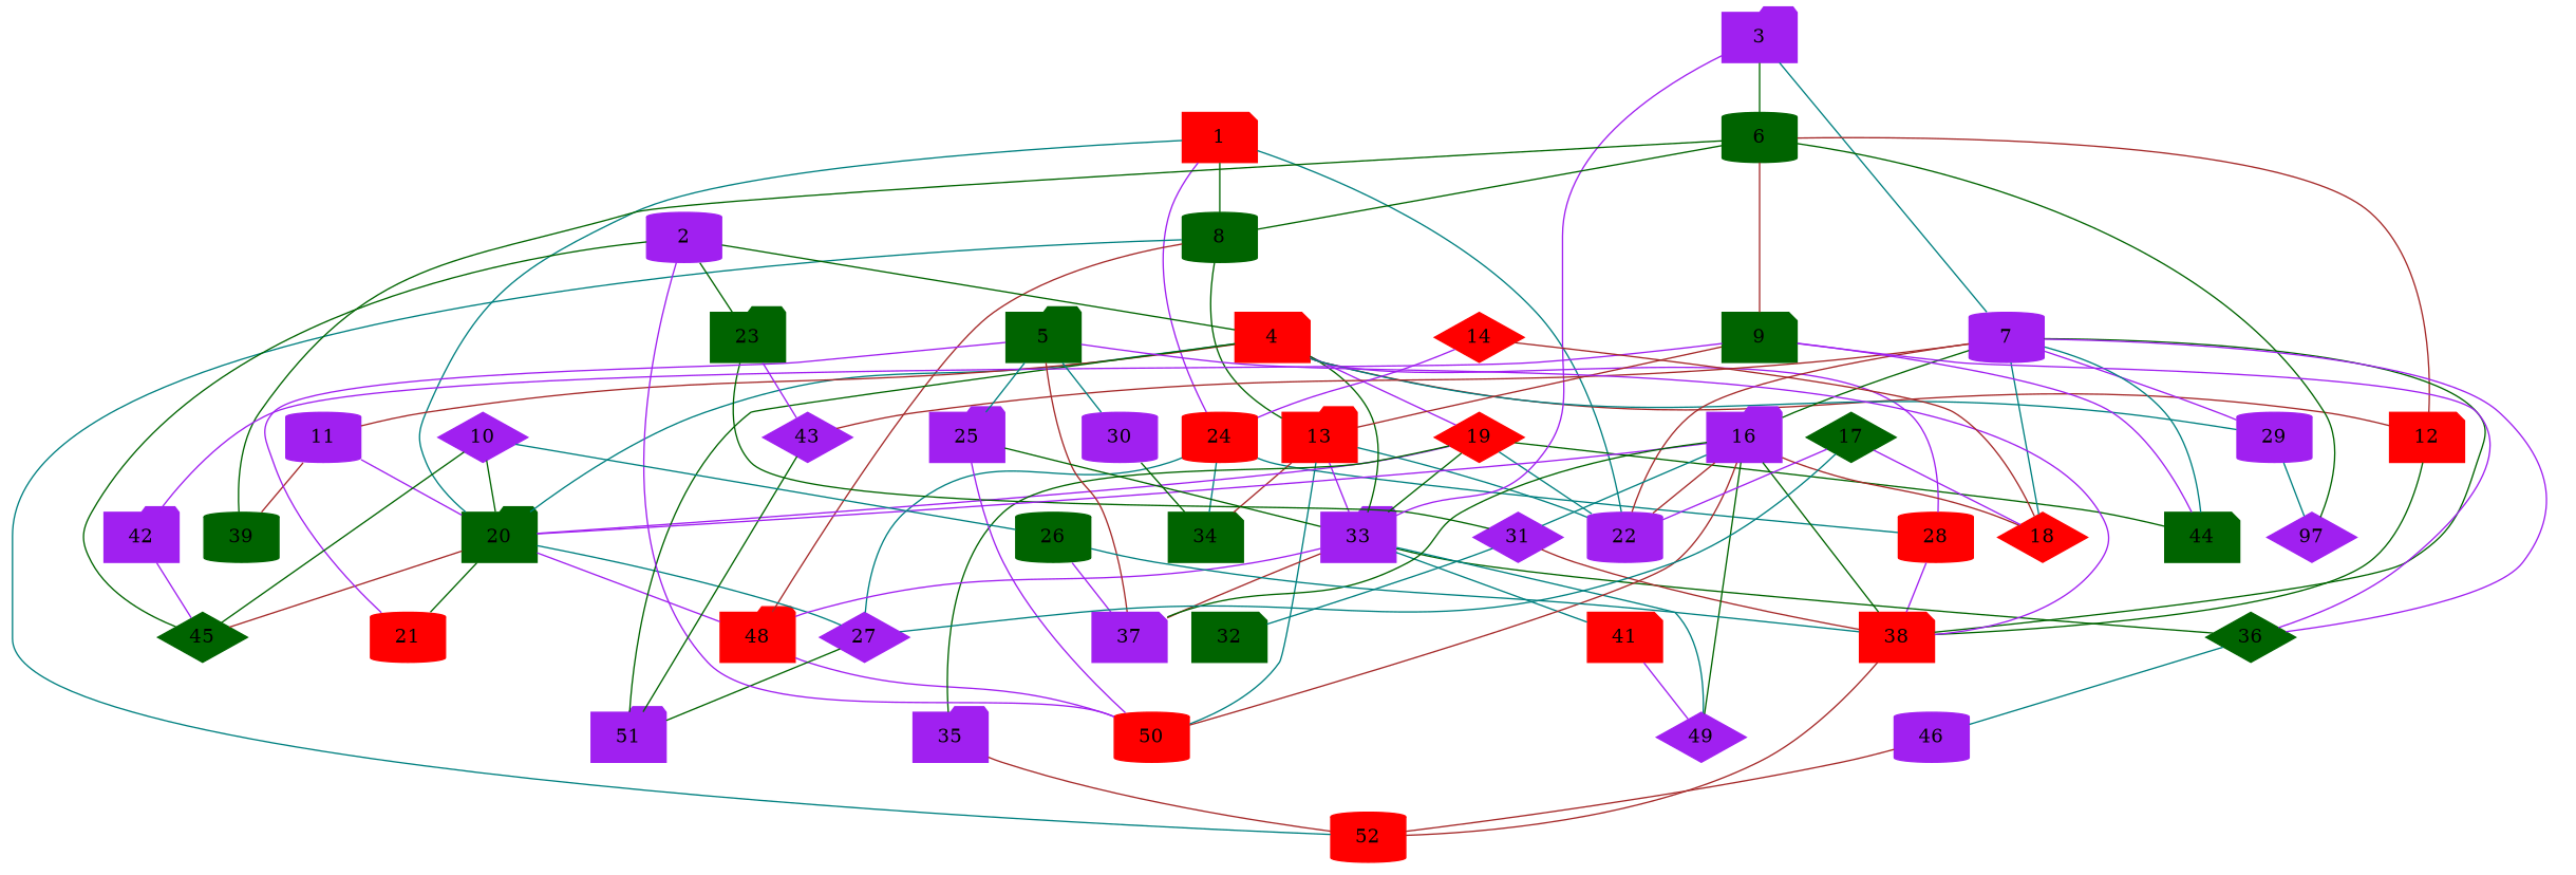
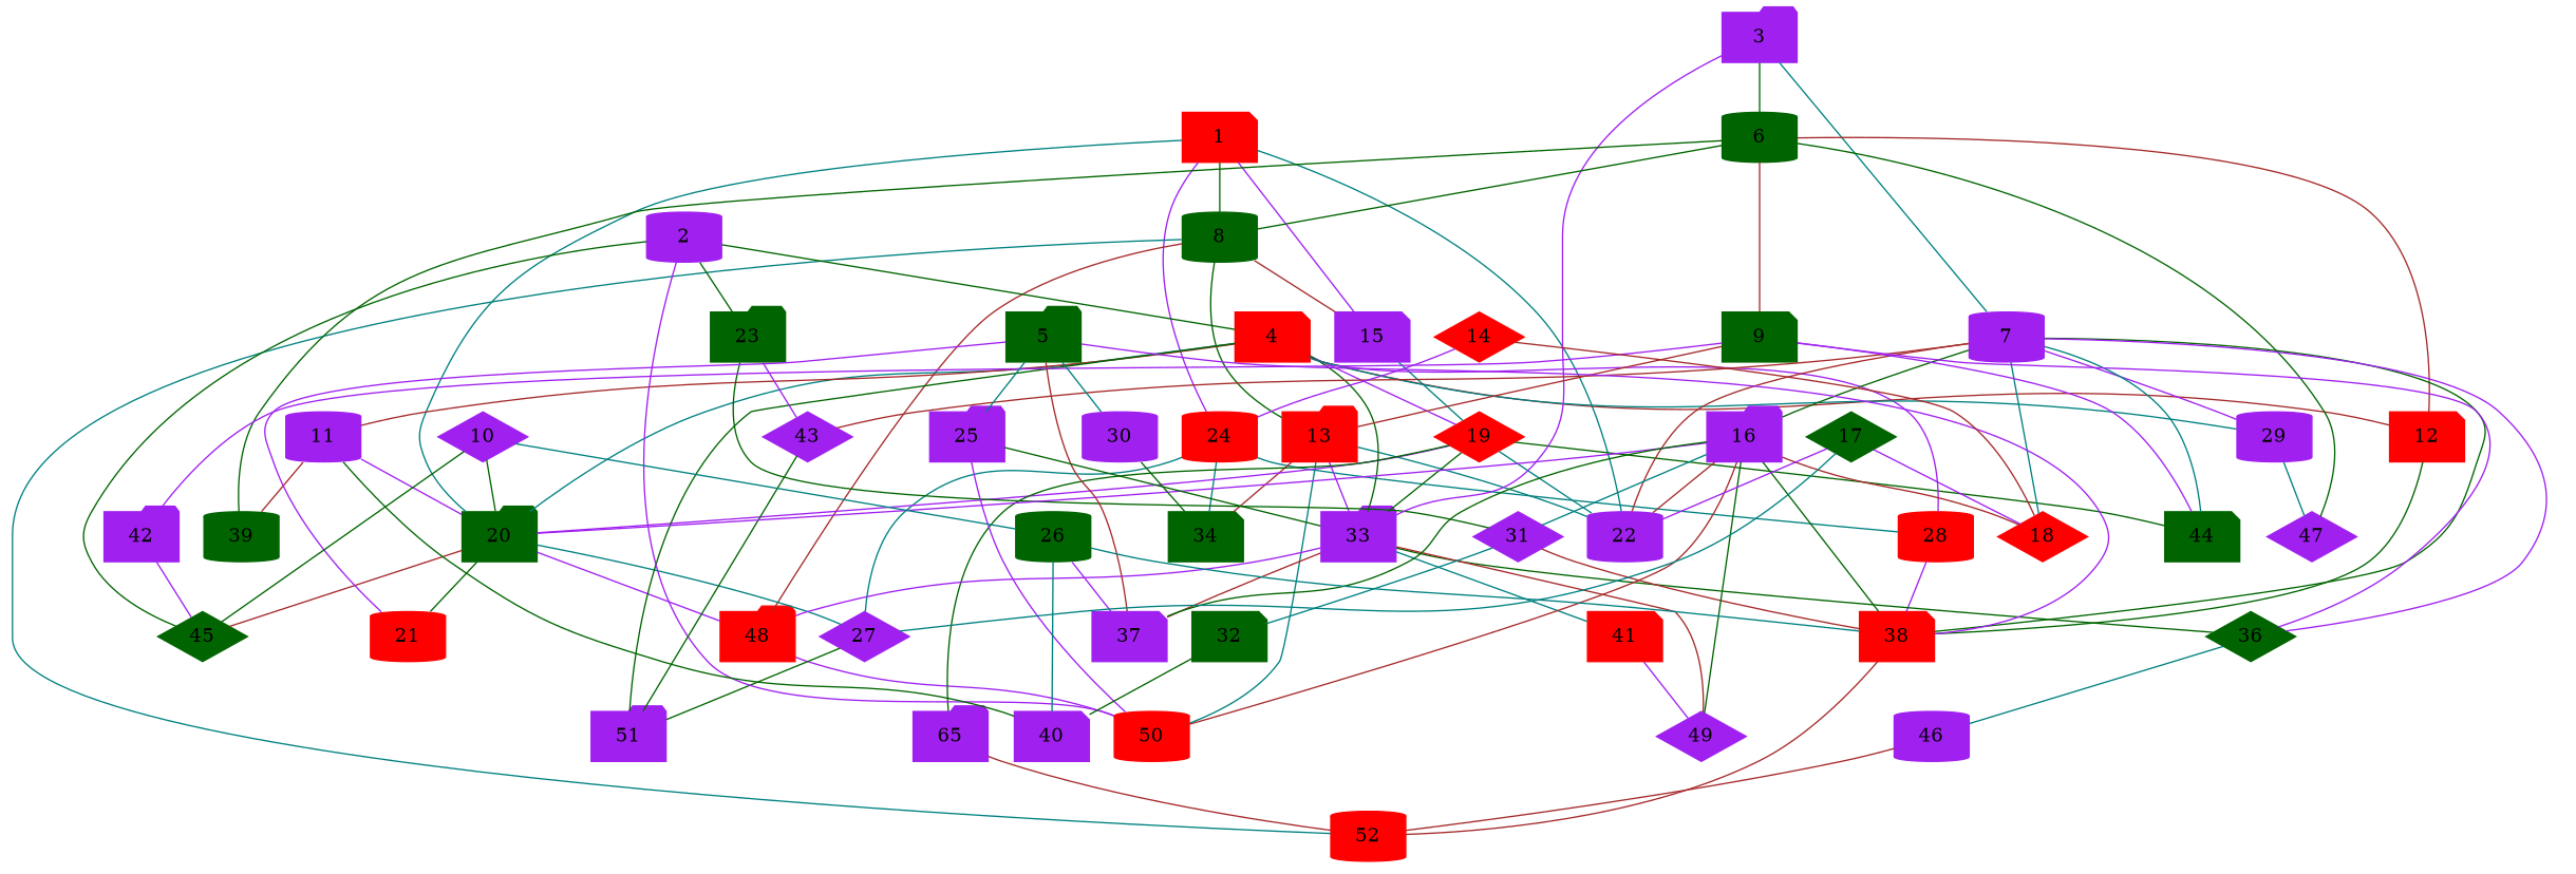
  graph {
    node [color=purple shape=cylinder style=filled]
    edge [color=darkgreen weight=1.0]
    1 [color=red shape=note]
    8 [color=darkgreen]
+   15 [shape=note]
    20 [color=darkgreen shape=folder]
    22
    24 [color=red]
    13 [color=red shape=folder]
    48 [color=red shape=folder]
    52 [color=red]
    19 [color=red shape=diamond]
    45 [color=darkgreen shape=diamond]
    21 [color=red]
    27 [shape=diamond]
    28 [color=red]
    34 [color=darkgreen shape=note]
    4 [color=red shape=note]
    2
    23 [color=darkgreen shape=folder]
    50 [color=red]
    33 [shape=folder]
    11
    12 [color=red shape=note]
    29
    51 [shape=folder]
    43 [shape=diamond]
    31 [shape=diamond]
    3 [shape=folder]
    6 [color=darkgreen]
    7
    9 [color=darkgreen shape=note]
    39 [color=darkgreen]
-   47 [shape=diamond label=97]
+   47 [shape=diamond]
    38 [color=red shape=note]
    16 [shape=folder]
    18 [color=red shape=diamond]
    36 [color=darkgreen shape=diamond]
    44 [color=darkgreen shape=note]
    37 [shape=note]
    49 [shape=diamond]
    41 [color=red shape=note]
-   35 [shape=folder]
+   40 [shape=note]
+   35 [shape=folder label=65]
    5 [color=darkgreen shape=folder]
    25 [shape=folder]
    30
    42 [shape=folder]
    46
    10 [shape=diamond]
    26 [color=darkgreen]
    14 [color=red shape=diamond]
    32 [color=darkgreen shape=note]
    17 [color=darkgreen shape=diamond]
    1 -- 8
+   1 -- 15 [color=purple]
    1 -- 20 [color=teal]
    1 -- 22 [color=teal]
    1 -- 24 [color=purple]
+   8 -- 15 [color=brown]
    8 -- 13
    8 -- 48 [color=brown]
    8 -- 52 [color=teal]
+   15 -- 19 [color=teal]
    20 -- 48 [color=purple]
    20 -- 45 [color=brown]
    20 -- 21
    20 -- 27 [color=teal]
    24 -- 27 [color=teal]
    24 -- 28 [color=teal]
    24 -- 34 [color=teal]
    13 -- 22 [color=teal]
    13 -- 34 [color=brown]
    13 -- 50 [color=teal]
    13 -- 33 [color=purple]
    48 -- 50 [color=purple]
    19 -- 20 [color=purple weight=2.0]
    19 -- 22 [color=teal]
    19 -- 33
    19 -- 44
    19 -- 35
    27 -- 51
    28 -- 38 [color=purple]
    4 -- 20 [color=teal weight=2.0]
    4 -- 19 [color=purple]
    4 -- 28 [color=purple]
    4 -- 33 [weight=2.0]
    4 -- 11 [color=brown]
    4 -- 12 [color=brown]
    4 -- 29 [color=teal]
    4 -- 51
    2 -- 45
    2 -- 4
    2 -- 23
    2 -- 50 [color=purple]
    23 -- 43 [color=purple]
    23 -- 31
    33 -- 48 [color=purple]
    33 -- 36
    33 -- 37 [color=brown]
-   33 -- 49 [color=teal]
+   33 -- 49 [color=brown]
    33 -- 41 [color=teal]
    11 -- 20 [color=purple weight=2.0]
    11 -- 39 [color=brown]
+   11 -- 40
    12 -- 38
    29 -- 47 [color=teal]
    43 -- 51
    31 -- 38 [color=brown]
    31 -- 32 [color=teal]
    3 -- 33 [color=purple]
    3 -- 6
    3 -- 7 [color=teal]
    6 -- 8
    6 -- 12 [color=brown]
    6 -- 9 [color=brown]
    6 -- 39
    6 -- 47
    7 -- 22 [color=brown]
    7 -- 29 [color=purple]
    7 -- 43 [color=brown]
    7 -- 38
    7 -- 16 [weight=2.0]
    7 -- 18 [color=teal]
    7 -- 36 [color=purple]
    7 -- 44 [color=teal]
    9 -- 13 [color=brown]
    9 -- 36 [color=purple]
    9 -- 44 [color=purple]
    9 -- 42 [color=purple]
    38 -- 52 [color=brown]
    16 -- 20 [color=purple]
    16 -- 22 [color=brown]
    16 -- 50 [color=brown]
    16 -- 31 [color=teal]
    16 -- 38
    16 -- 18 [color=brown]
    16 -- 37
    16 -- 49
    36 -- 46 [color=teal]
    41 -- 49 [color=purple]
    35 -- 52 [color=brown]
    5 -- 21 [color=purple]
    5 -- 38 [color=purple]
    5 -- 37 [color=brown]
    5 -- 25 [color=teal]
    5 -- 30 [color=teal]
    25 -- 50 [color=purple]
    25 -- 33
    30 -- 34
    42 -- 45 [color=purple]
    46 -- 52 [color=brown]
    10 -- 20
    10 -- 45
    10 -- 26 [color=teal]
    26 -- 38 [color=teal]
    26 -- 37 [color=purple]
+   26 -- 40 [color=teal]
    14 -- 24 [color=purple]
    14 -- 18 [color=brown]
+   32 -- 40
    17 -- 22 [color=purple]
    17 -- 27 [color=teal]
    17 -- 18 [color=purple]
  }
